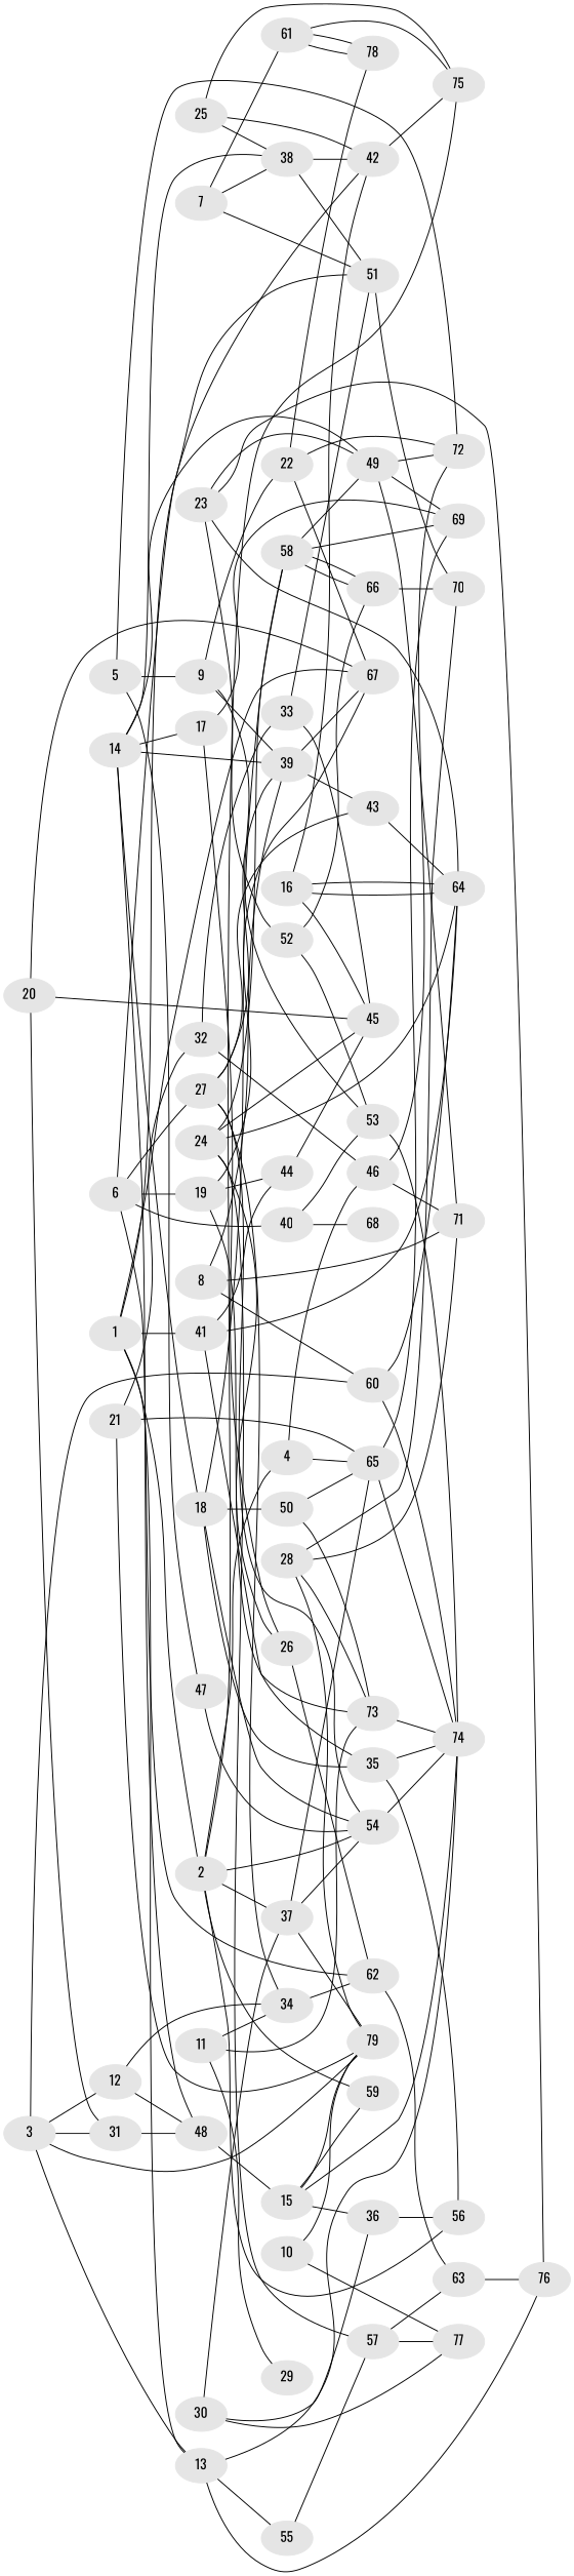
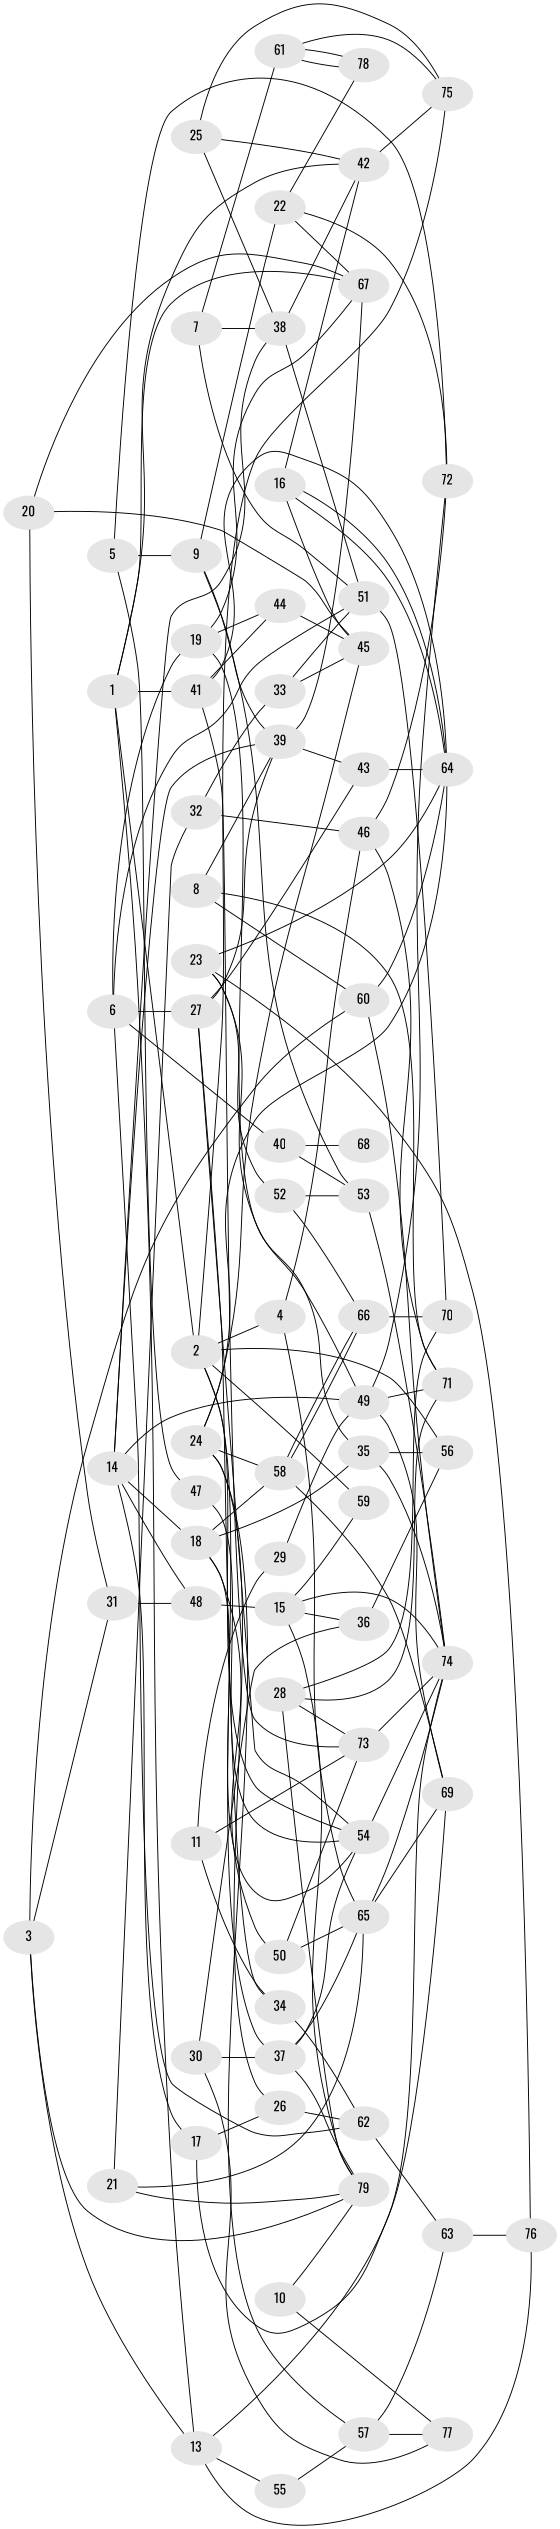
  graph {
    fontname=Oswald
    rankdir=LR
    node [color=gray90 fontname=Oswald style=filled]
    edge [fontname=Oswald]
    1
    2
    13
    41
    42
    67
    4
    37
    54
    56
    59
    75
    55
    74
    76
    73
    64
    44
    46
    65
    79
    3
-   12
    31
    60
    34
    48
    72
    71
    69
    5
    9
    47
    39
    22
    53
    6
    19
    27
    40
    51
    62
    35
    43
    68
    70
    63
    7
    38
    61
    78
    8
    10
    77
    11
    29
    49
    15
    57
    14
    17
    18
    26
    50
    58
    36
    16
    45
    66
    20
    21
    32
    33
    23
    52
    24
    25
    28
    30
    1 -- 2
    1 -- 13
    1 -- 41
    1 -- 42
    1 -- 67
    2 -- 4
    2 -- 37
    2 -- 54
    2 -- 56
    2 -- 59
    2 -- 75
    13 -- 55
    13 -- 74
    13 -- 76
    41 -- 73
    41 -- 64
    41 -- 44
    42 -- 75
    4 -- 46
    4 -- 65
    37 -- 54
    37 -- 65
    37 -- 79
    54 -- 74
    55 -- 57
    73 -- 74
    44 -- 45
    46 -- 72
    46 -- 71
    65 -- 74
    65 -- 69
    3 -- 13
    3 -- 79
-   3 -- 12
    3 -- 31
    3 -- 60
-   12 -- 34
-   12 -- 48
    31 -- 48
    60 -- 74
    60 -- 64
    34 -- 62
    48 -- 15
    5 -- 72
    5 -- 9
    5 -- 47
    9 -- 39
    9 -- 22
    9 -- 53
    47 -- 54
    39 -- 67
    39 -- 43
    22 -- 67
    22 -- 72
    22 -- 78
    53 -- 74
    6 -- 19
    6 -- 27
    6 -- 40
    6 -- 51
    6 -- 62
    19 -- 67
    19 -- 44
    19 -- 35
    27 -- 54
    27 -- 34
    27 -- 39
    27 -- 43
    40 -- 53
    40 -- 68
    51 -- 70
    62 -- 63
    35 -- 56
    35 -- 74
    43 -- 64
    63 -- 76
    7 -- 51
    7 -- 38
    7 -- 61
    38 -- 42
    38 -- 51
    61 -- 75
    61 -- 78
    61 -- 78
    8 -- 60
    8 -- 71
    8 -- 39
    10 -- 79
    10 -- 77
    11 -- 73
    11 -- 34
    11 -- 29
-   58 -- 49
+   29 -- 49
    49 -- 72
    49 -- 71
    49 -- 69
    15 -- 59
    15 -- 74
    15 -- 79
    15 -- 36
    57 -- 63
    57 -- 77
    14 -- 48
    14 -- 39
    14 -- 38
    14 -- 49
    14 -- 17
    14 -- 18
    17 -- 69
    17 -- 26
    18 -- 54
    18 -- 35
    18 -- 50
    18 -- 58
    26 -- 62
    50 -- 73
    50 -- 65
    58 -- 69
    58 -- 66
    58 -- 66
    36 -- 56
    16 -- 42
    16 -- 64
    16 -- 64
    16 -- 45
    66 -- 70
    20 -- 67
    20 -- 31
    20 -- 45
    21 -- 65
    21 -- 79
    21 -- 32
    32 -- 46
    32 -- 33
    33 -- 51
    33 -- 45
    23 -- 76
    23 -- 64
    23 -- 49
    23 -- 52
    52 -- 53
    52 -- 66
    24 -- 64
    24 -- 57
    24 -- 26
    24 -- 58
    24 -- 45
    25 -- 42
    25 -- 75
    25 -- 38
    28 -- 73
    28 -- 79
    28 -- 71
    28 -- 70
    30 -- 37
    30 -- 77
    30 -- 36
  }
